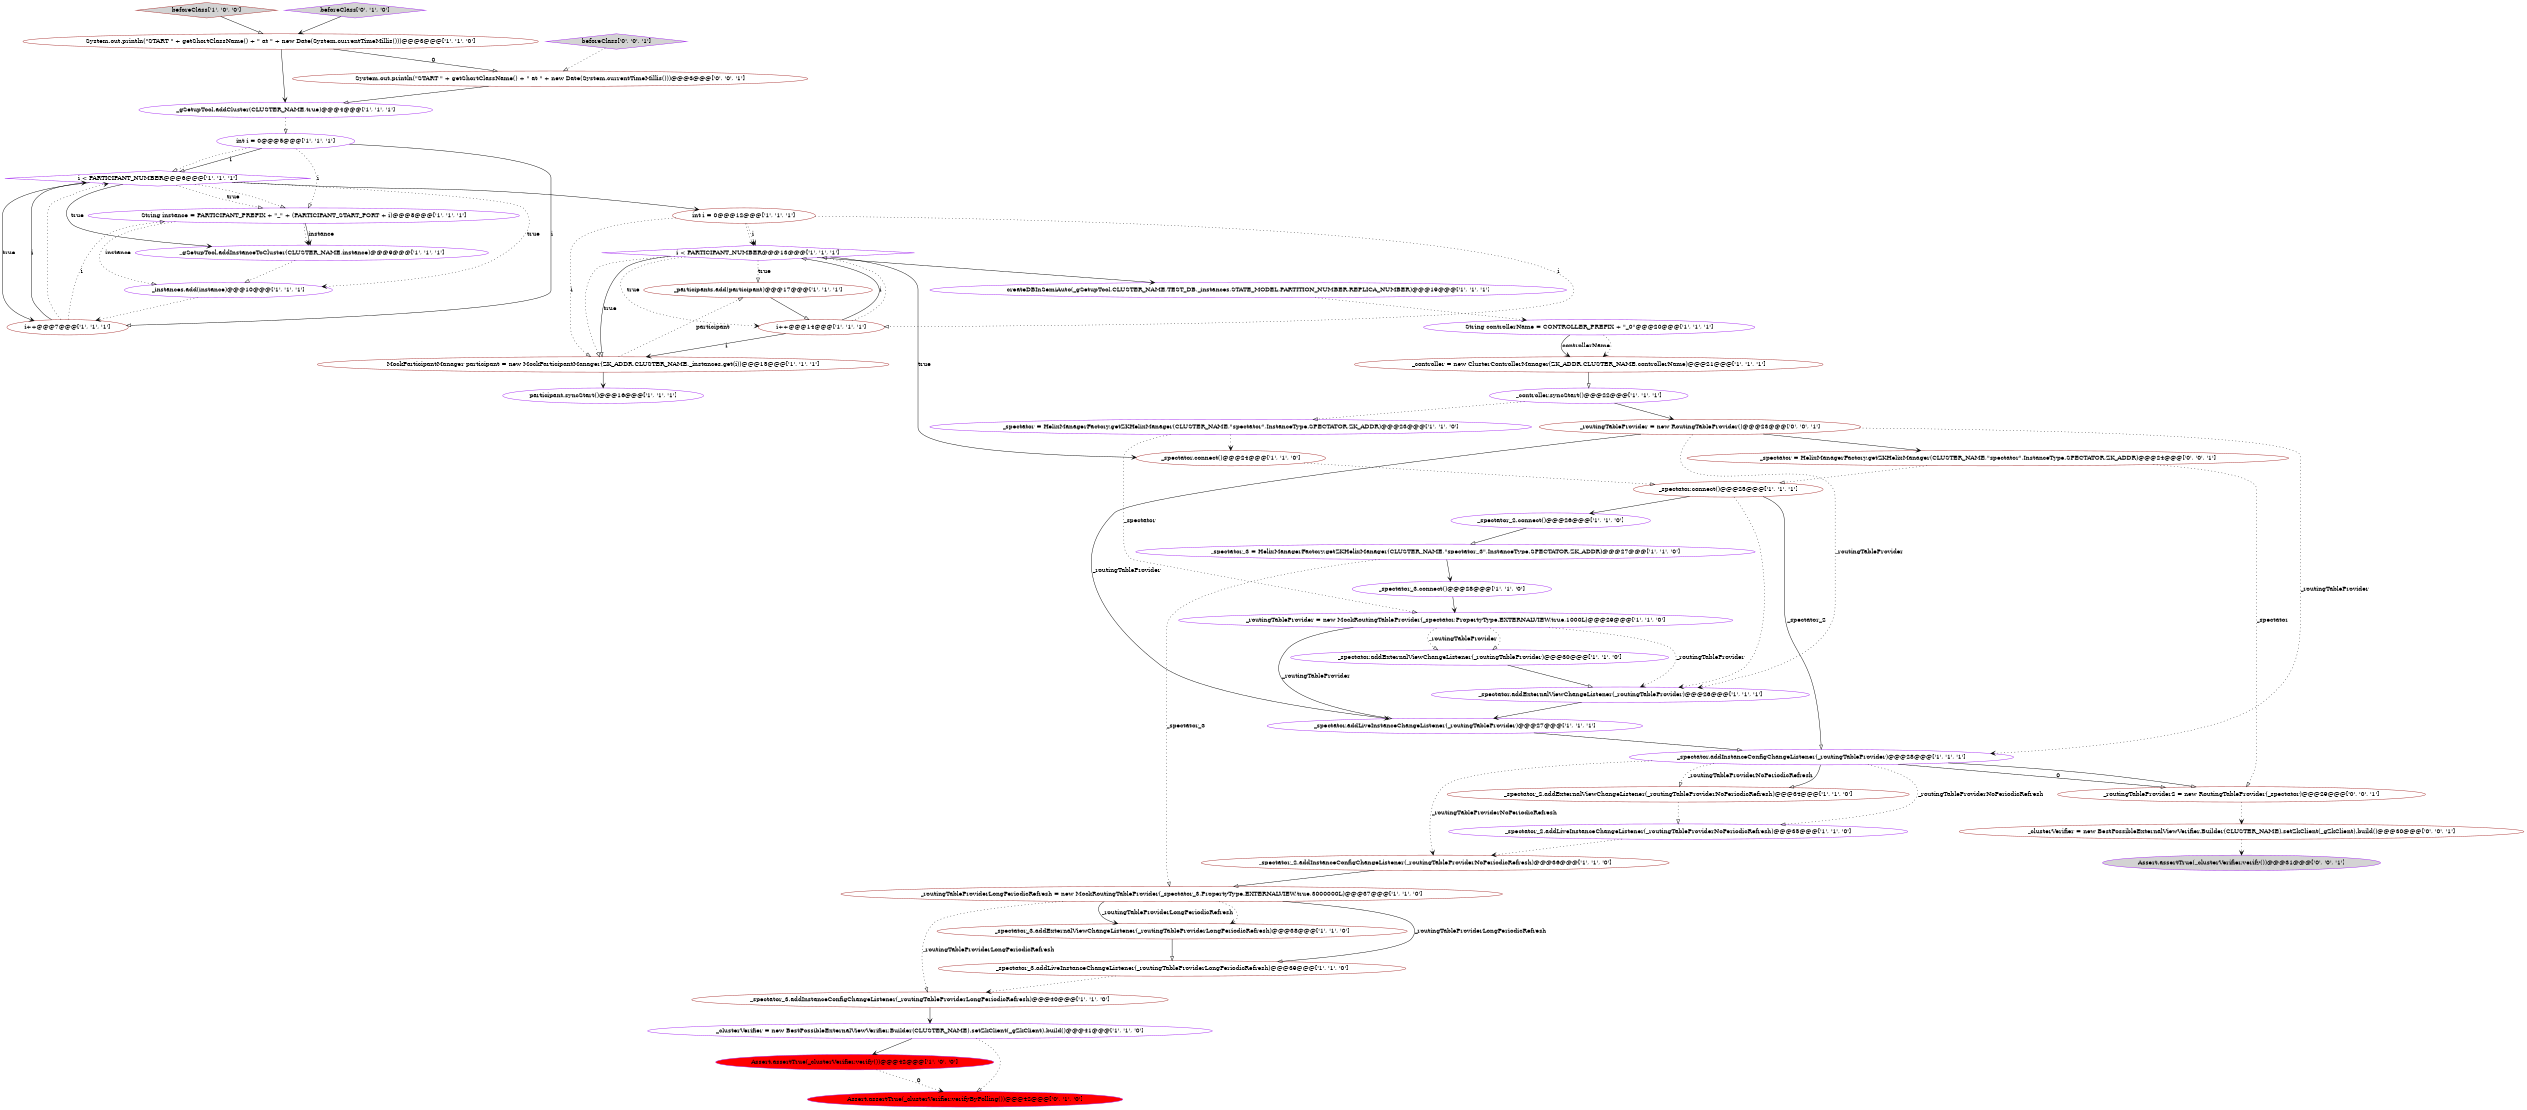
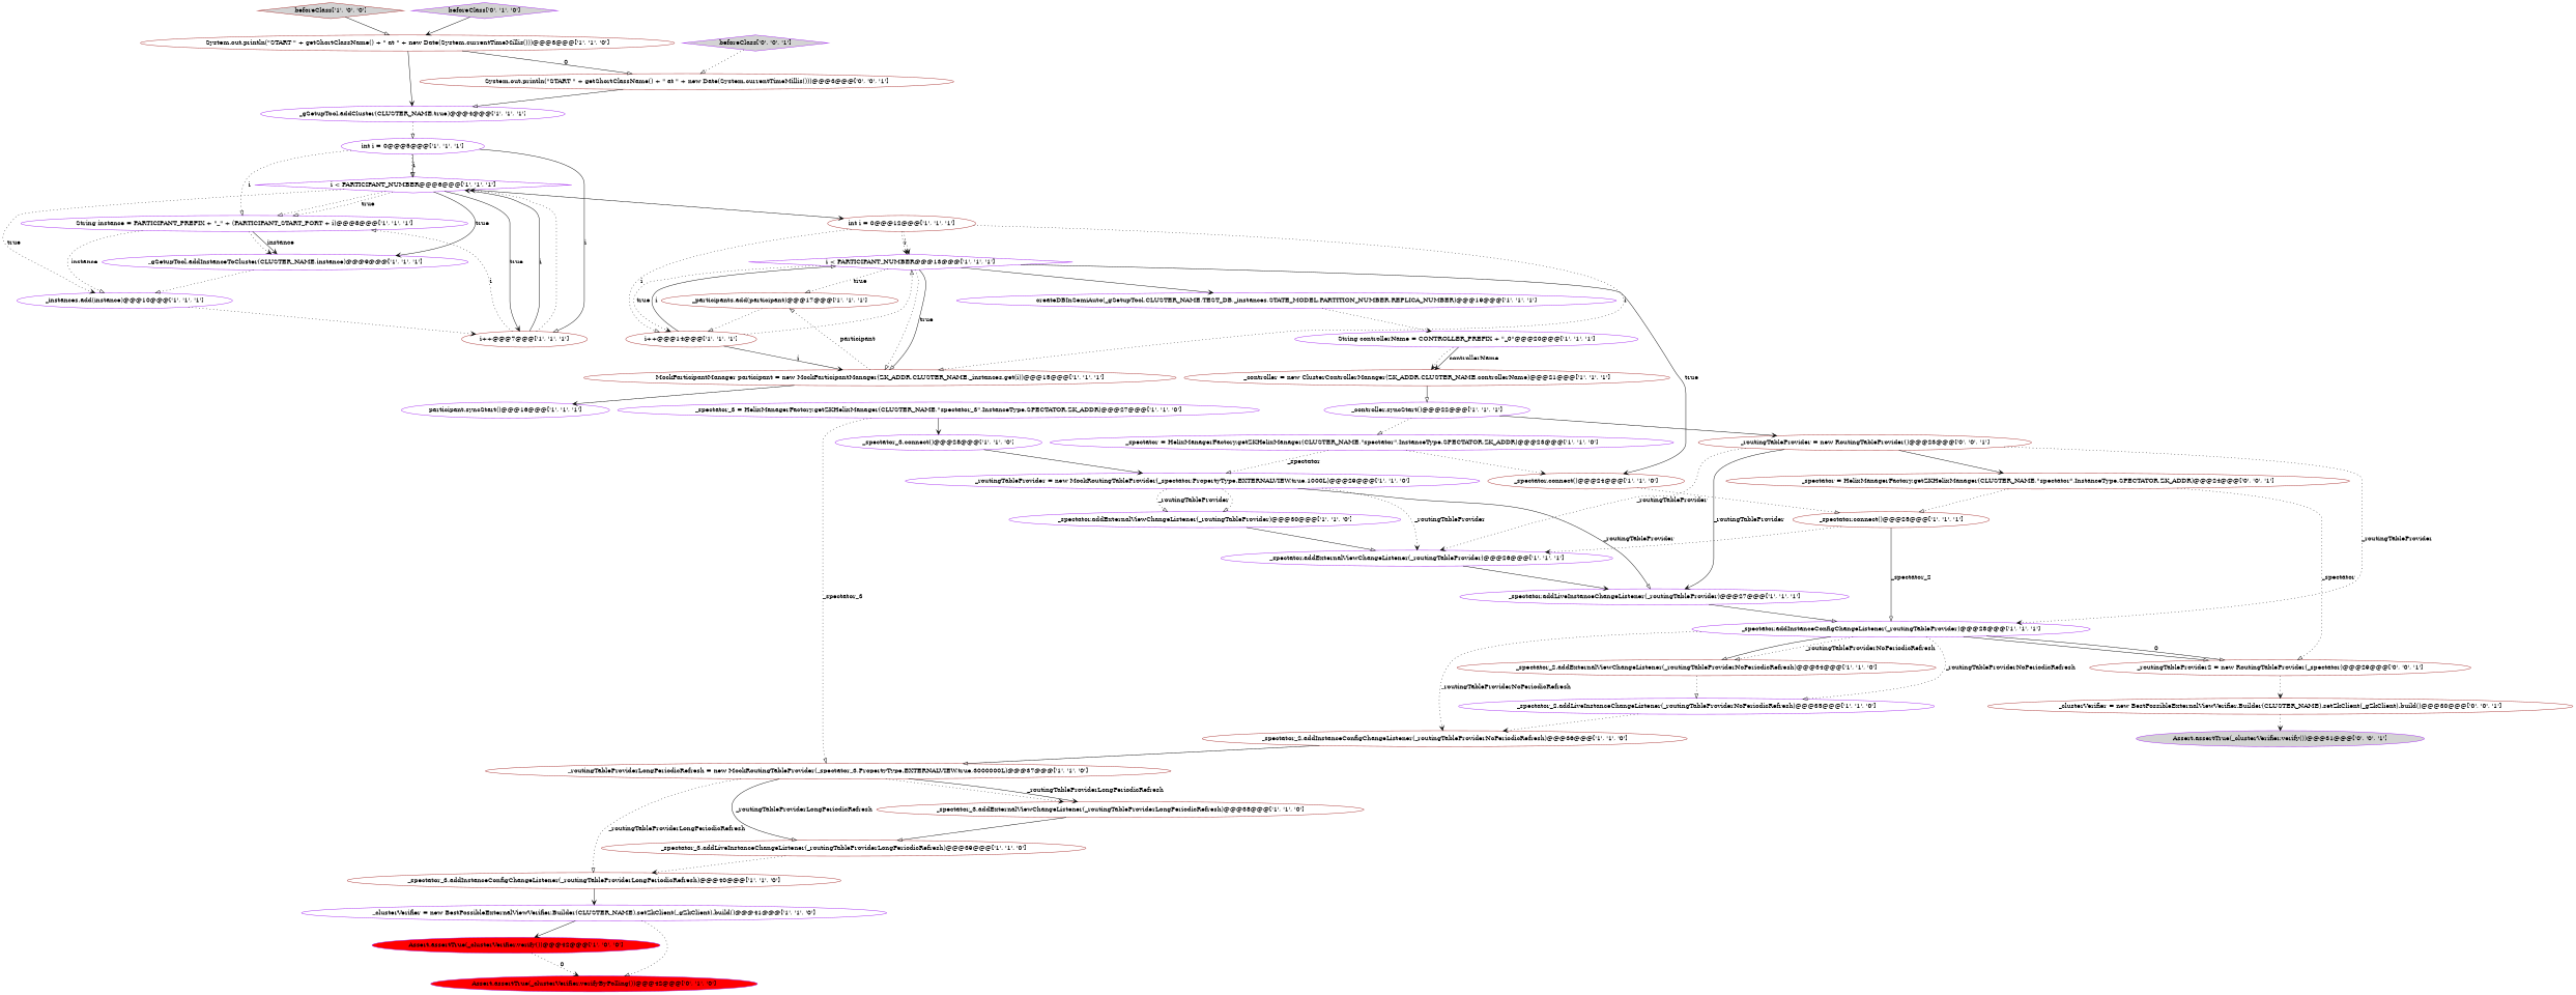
  digraph {
    node [color=purple fillcolor=white shape=ellipse style=filled]
    edge [arrowhead=onormal style=dotted]
    n1 [label="_spectator.addExternalViewChangeListener(_routingTableProvider)@@@30@@@['1', '1', '0']"]
    n2 [label="_spectator.addExternalViewChangeListener(_routingTableProvider)@@@26@@@['1', '1', '1']"]
    n3 [label="_spectator.addLiveInstanceChangeListener(_routingTableProvider)@@@27@@@['1', '1', '1']"]
    n4 [color=brown label="_spectator = HelixManagerFactory.getZKHelixManager(CLUSTER_NAME,\"spectator\",InstanceType.SPECTATOR,ZK_ADDR)@@@24@@@['0', '0', '1']"]
    n5 [color=brown label="_spectator.connect()@@@25@@@['1', '1', '1']"]
    n6 [color=brown label="_routingTableProvider2 = new RoutingTableProvider(_spectator)@@@29@@@['0', '0', '1']"]
    n7 [label="_spectator.addInstanceConfigChangeListener(_routingTableProvider)@@@28@@@['1', '1', '1']"]
-   n8 [label="_spectator_2.connect()@@@26@@@['1', '1', '0']"]
    n9 [color=brown label="_clusterVerifier = new BestPossibleExternalViewVerifier.Builder(CLUSTER_NAME).setZkClient(_gZkClient).build()@@@30@@@['0', '0', '1']"]
    n10 [fillcolor=red label="Assert.assertTrue(_clusterVerifier.verify())@@@42@@@['1', '0', '0']"]
    n11 [fillcolor=red label="Assert.assertTrue(_clusterVerifier.verifyByPolling())@@@42@@@['0', '1', '0']"]
    n12 [label="_controller.syncStart()@@@22@@@['1', '1', '1']"]
    n13 [color=brown label="_routingTableProvider = new RoutingTableProvider()@@@23@@@['0', '0', '1']"]
    n14 [label="_spectator = HelixManagerFactory.getZKHelixManager(CLUSTER_NAME,\"spectator\",InstanceType.SPECTATOR,ZK_ADDR)@@@23@@@['1', '1', '0']"]
    n15 [label="_routingTableProvider = new MockRoutingTableProvider(_spectator,PropertyType.EXTERNALVIEW,true,1000L)@@@29@@@['1', '1', '0']"]
    n16 [color=brown label="_spectator.connect()@@@24@@@['1', '1', '0']"]
    n17 [color=brown label="_spectator_2.addExternalViewChangeListener(_routingTableProviderNoPeriodicRefresh)@@@34@@@['1', '1', '0']"]
    n18 [label="_spectator_2.addLiveInstanceChangeListener(_routingTableProviderNoPeriodicRefresh)@@@35@@@['1', '1', '0']"]
    n19 [color=brown label="_spectator_2.addInstanceConfigChangeListener(_routingTableProviderNoPeriodicRefresh)@@@36@@@['1', '1', '0']"]
    n20 [color=brown label="_routingTableProviderLongPeriodicRefresh = new MockRoutingTableProvider(_spectator_3,PropertyType.EXTERNALVIEW,true,3000000L)@@@37@@@['1', '1', '0']"]
    n21 [label="_spectator_3 = HelixManagerFactory.getZKHelixManager(CLUSTER_NAME,\"spectator_3\",InstanceType.SPECTATOR,ZK_ADDR)@@@27@@@['1', '1', '0']"]
    n22 [label="_spectator_3.connect()@@@28@@@['1', '1', '0']"]
    n23 [label="String instance = PARTICIPANT_PREFIX + \"_\" + (PARTICIPANT_START_PORT + i)@@@8@@@['1', '1', '1']"]
    n24 [label="_instances.add(instance)@@@10@@@['1', '1', '1']"]
    n25 [label="_gSetupTool.addInstanceToCluster(CLUSTER_NAME,instance)@@@9@@@['1', '1', '1']"]
    n26 [color=brown label="i++@@@7@@@['1', '1', '1']"]
    n27 [color=brown label="_spectator_3.addInstanceConfigChangeListener(_routingTableProviderLongPeriodicRefresh)@@@40@@@['1', '1', '0']"]
    n28 [label="_clusterVerifier = new BestPossibleExternalViewVerifier.Builder(CLUSTER_NAME).setZkClient(_gZkClient).build()@@@41@@@['1', '1', '0']"]
    n29 [color=brown fillcolor=lightgray label="beforeClass['1', '0', '0']" shape=diamond]
    n30 [color=brown label="System.out.println(\"START \" + getShortClassName() + \" at \" + new Date(System.currentTimeMillis()))@@@3@@@['1', '1', '0']"]
    n31 [color=brown label="System.out.println(\"START \" + getShortClassName() + \" at \" + new Date(System.currentTimeMillis()))@@@3@@@['0', '0', '1']"]
    n32 [label="_gSetupTool.addCluster(CLUSTER_NAME,true)@@@4@@@['1', '1', '1']"]
    n33 [color=brown label="_spectator_3.addLiveInstanceChangeListener(_routingTableProviderLongPeriodicRefresh)@@@39@@@['1', '1', '0']"]
    n34 [label="int i = 0@@@5@@@['1', '1', '1']"]
    n35 [color=brown label="_participants.add(participant)@@@17@@@['1', '1', '1']"]
    n36 [color=brown label="i++@@@14@@@['1', '1', '1']"]
    n37 [color=brown label="MockParticipantManager participant = new MockParticipantManager(ZK_ADDR,CLUSTER_NAME,_instances.get(i))@@@15@@@['1', '1', '1']"]
    n38 [label="i < PARTICIPANT_NUMBER@@@13@@@['1', '1', '1']" shape=diamond]
    n39 [label="createDBInSemiAuto(_gSetupTool,CLUSTER_NAME,TEST_DB,_instances,STATE_MODEL,PARTITION_NUMBER,REPLICA_NUMBER)@@@19@@@['1', '1', '1']"]
    n40 [label="String controllerName = CONTROLLER_PREFIX + \"_0\"@@@20@@@['1', '1', '1']"]
    n41 [color=brown label="_controller = new ClusterControllerManager(ZK_ADDR,CLUSTER_NAME,controllerName)@@@21@@@['1', '1', '1']"]
    n42 [label="i < PARTICIPANT_NUMBER@@@6@@@['1', '1', '1']" shape=diamond]
    n43 [color=brown label="int i = 0@@@12@@@['1', '1', '1']"]
    n44 [label="participant.syncStart()@@@16@@@['1', '1', '1']"]
    n45 [color=brown label="_spectator_3.addExternalViewChangeListener(_routingTableProviderLongPeriodicRefresh)@@@38@@@['1', '1', '0']"]
    n46 [fillcolor=lightgray label="Assert.assertTrue(_clusterVerifier.verify())@@@31@@@['0', '0', '1']"]
    n47 [fillcolor=lightgray label="beforeClass['0', '1', '0']" shape=diamond]
    n48 [fillcolor=lightgray label="beforeClass['0', '0', '1']" shape=diamond]
    n1 -> n2 [style=solid]
    n2 -> n3 [arrowhead=vee style=solid]
    n3 -> n7 [style=solid]
    n4 -> n5
    n4 -> n6 [label=_spectator]
    n5 -> n2 [arrowhead=vee]
    n5 -> n7 [label=_spectator_2 style=solid]
-   n5 -> n8 [arrowhead=vee style=solid]
    n6 -> n9 [arrowhead=vee]
    n7 -> n6 [style=solid]
    n7 -> n6 [label=0 style=solid]
    n7 -> n17 [label=_routingTableProviderNoPeriodicRefresh]
    n7 -> n17 [style=solid]
    n7 -> n18 [label=_routingTableProviderNoPeriodicRefresh]
    n7 -> n19 [arrowhead=vee label=_routingTableProviderNoPeriodicRefresh]
-   n8 -> n21 [style=solid]
    n9 -> n46 [arrowhead=vee]
    n10 -> n11 [arrowhead=vee label=0]
    n12 -> n13 [arrowhead=vee style=solid]
    n12 -> n14
    n13 -> n2 [arrowhead=vee label=_routingTableProvider]
    n13 -> n3 [arrowhead=vee label=_routingTableProvider style=solid]
    n13 -> n4 [arrowhead=vee style=solid]
    n13 -> n7 [arrowhead=vee label=_routingTableProvider]
    n14 -> n15 [label=_spectator]
    n14 -> n16 [arrowhead=vee]
    n15 -> n1
    n15 -> n1 [label=_routingTableProvider]
    n15 -> n2 [arrowhead=vee label=_routingTableProvider]
    n15 -> n3 [label=_routingTableProvider style=solid]
    n16 -> n5
    n17 -> n18
    n18 -> n19 [arrowhead=vee]
    n19 -> n20 [style=solid]
    n20 -> n27 [label=_routingTableProviderLongPeriodicRefresh]
    n20 -> n33 [label=_routingTableProviderLongPeriodicRefresh style=solid]
    n20 -> n45 [arrowhead=vee]
    n20 -> n45 [arrowhead=vee label=_routingTableProviderLongPeriodicRefresh style=solid]
    n21 -> n20 [label=_spectator_3]
    n21 -> n22 [arrowhead=vee style=solid]
    n22 -> n15 [arrowhead=vee style=solid]
    n23 -> n24 [label=instance]
    n23 -> n25 [arrowhead=vee label=instance style=solid]
    n23 -> n25 [arrowhead=vee]
    n24 -> n26 [arrowhead=vee]
    n25 -> n24
    n26 -> n23 [label=i]
    n26 -> n42 [arrowhead=vee label=i style=solid]
    n26 -> n42 [arrowhead=vee]
    n27 -> n28 [arrowhead=vee style=solid]
    n28 -> n10 [arrowhead=vee style=solid]
    n28 -> n11
    n29 -> n30 [style=solid]
    n30 -> n31 [label=0 style=solid]
    n30 -> n32 [arrowhead=vee style=solid]
    n31 -> n32 [style=solid]
    n32 -> n34
    n33 -> n27 [arrowhead=vee]
    n34 -> n23 [label=i]
    n34 -> n26 [label=i style=solid]
    n34 -> n42 [label=i style=solid]
    n34 -> n42
-   n35 -> n36 [style=solid]
+   n35 -> n36
    n36 -> n37 [arrowhead=vee label=i style=solid]
    n36 -> n38 [label=i style=solid]
    n36 -> n38
    n37 -> n35 [label=participant]
    n37 -> n44 [arrowhead=vee style=solid]
    n38 -> n16 [arrowhead=vee label=true style=solid]
    n38 -> n35 [label=true]
    n38 -> n36 [arrowhead=vee label=true]
    n38 -> n37
    n38 -> n37 [label=true style=solid]
    n38 -> n39 [arrowhead=vee style=solid]
    n39 -> n40 [arrowhead=vee]
    n40 -> n41 [arrowhead=vee label=controllerName style=solid]
    n40 -> n41 [arrowhead=vee]
    n41 -> n12 [style=solid]
    n42 -> n23
    n42 -> n23 [label=true]
    n42 -> n24 [arrowhead=vee label=true]
    n42 -> n25 [arrowhead=vee label=true style=solid]
    n42 -> n26 [arrowhead=vee label=true style=solid]
    n42 -> n43 [arrowhead=vee style=solid]
    n43 -> n36 [label=i]
    n43 -> n37 [label=i]
    n43 -> n38 [arrowhead=vee label=i]
    n43 -> n38 [arrowhead=vee]
    n45 -> n33 [style=solid]
    n47 -> n30 [arrowhead=vee style=solid]
    n48 -> n31
  }
